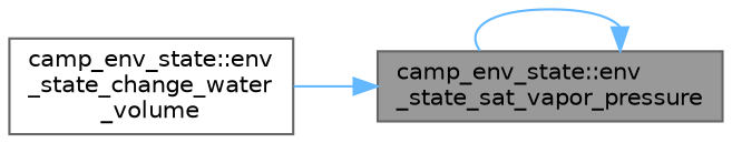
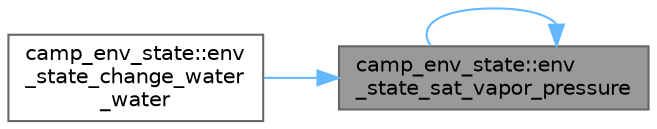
  digraph {
    rankdir=RL
    node [fontname=Helvetica fontsize=10 shape=box style=filled]
    edge [color=steelblue1 dir=back fontname=Helvetica fontsize=10 labelfontname=Helvetica labelfontsize=10 style=solid]
    n1 [color=gray40 fillcolor=grey60 fontcolor=black height=0.2 label="camp_env_state::env\l_state_sat_vapor_pressure" width=0.4]
-   n2 [color=grey40 fillcolor=white height=0.2 label="camp_env_state::env\l_state_change_water\l_volume" width=0.4]
+   n2 [color=grey40 fillcolor=white height=0.2 label="camp_env_state::env\l_state_change_water\l_water" width=0.4]
    n1 -> n1
    n1 -> n2
  }
